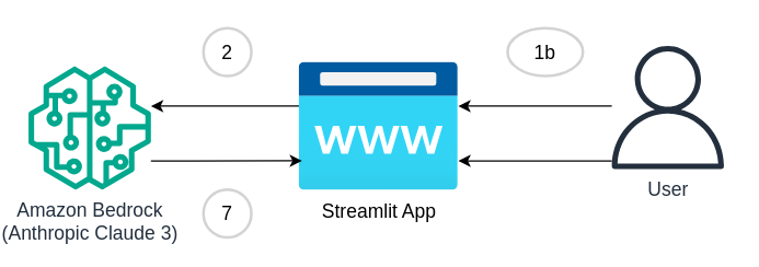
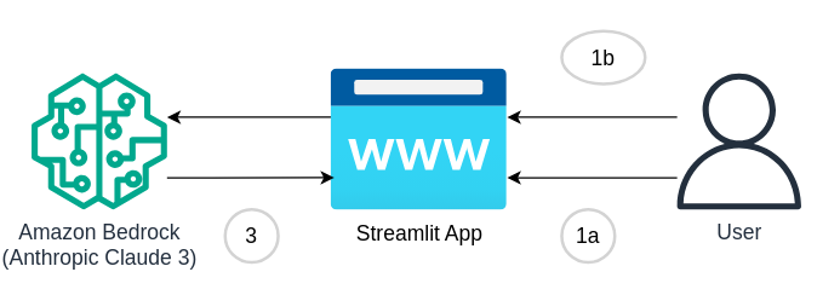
  <mxCell id="0" />
  <mxCell id="1" parent="0" />
  <mxCell id="2" value="Amazon Bedrock&lt;div style=&quot;font-size: 14px;&quot;&gt;(Anthropic Claude 3)&lt;/div&gt;" style="sketch=0;outlineConnect=0;fontColor=#232F3E;gradientColor=none;fillColor=#01A88D;strokeColor=none;dashed=0;verticalLabelPosition=bottom;verticalAlign=top;align=center;html=1;fontSize=14;fontStyle=0;aspect=fixed;pointerEvents=1;shape=mxgraph.aws4.sagemaker_model;allowArrows=1;snapToPoint=1;" vertex="1" parent="1"><mxGeometry x="20" y="48" width="90" height="90" as="geometry" /></mxCell>
  <mxCell id="3" style="edgeStyle=orthogonalEdgeStyle;rounded=0;orthogonalLoop=1;jettySize=auto;html=1;startArrow=classic;startFill=1;endArrow=none;endFill=0;" edge="1" parent="1" source="5" target="7"><mxGeometry relative="1" as="geometry"><Array as="points"><mxPoint x="360" y="117" /><mxPoint x="360" y="117" /></Array></mxGeometry></mxCell>
  <mxCell id="4" style="edgeStyle=orthogonalEdgeStyle;rounded=0;orthogonalLoop=1;jettySize=auto;html=1;" edge="1" parent="1" source="5" target="2"><mxGeometry relative="1" as="geometry"><Array as="points"><mxPoint x="190" y="77" /><mxPoint x="190" y="77" /></Array></mxGeometry></mxCell>
  <mxCell id="5" value="Streamlit App" style="image;aspect=fixed;html=1;points=[];align=center;fontSize=14;image=img/lib/azure2/app_services/App_Service_Domains.svg;allowArrows=1;snapToPoint=1;" vertex="1" parent="1"><mxGeometry x="218" y="45" width="116" height="93.82" as="geometry" /></mxCell>
  <mxCell id="6" style="edgeStyle=orthogonalEdgeStyle;rounded=0;orthogonalLoop=1;jettySize=auto;html=1;" edge="1" parent="1" source="7" target="5"><mxGeometry relative="1" as="geometry"><Array as="points"><mxPoint x="420" y="77" /><mxPoint x="420" y="77" /></Array></mxGeometry></mxCell>
- <mxCell id="7" value="User" style="sketch=0;outlineConnect=0;fontColor=#232F3E;gradientColor=none;fillColor=#232F3D;strokeColor=none;dashed=0;verticalLabelPosition=bottom;verticalAlign=top;align=center;html=1;fontSize=14;fontStyle=0;aspect=fixed;pointerEvents=1;shape=mxgraph.aws4.user;" vertex="1" parent="1"><mxGeometry x="442" y="33" width="90" height="90" as="geometry" /></mxCell>
+ <mxCell id="7" value="User" style="sketch=0;outlineConnect=0;fontColor=#232F3E;gradientColor=none;fillColor=#232F3D;strokeColor=none;dashed=0;verticalLabelPosition=bottom;verticalAlign=top;align=center;html=1;fontSize=14;fontStyle=0;aspect=fixed;pointerEvents=1;shape=mxgraph.aws4.user;" vertex="1" parent="1"><mxGeometry x="442" y="48" width="90" height="90" as="geometry" /></mxCell>
  <mxCell id="8" style="edgeStyle=orthogonalEdgeStyle;rounded=0;orthogonalLoop=1;jettySize=auto;html=1;entryX=0.017;entryY=0.767;entryDx=0;entryDy=0;entryPerimeter=0;" edge="1" parent="1" source="2" target="5"><mxGeometry relative="1" as="geometry"><Array as="points"><mxPoint x="140" y="117" /><mxPoint x="140" y="117" /></Array></mxGeometry></mxCell>
- <mxCell id="9" value="2" style="ellipse;whiteSpace=wrap;html=1;aspect=fixed;fillColor=none;strokeColor=#d3d3d3;strokeWidth=2;fontSize=14;" vertex="1" parent="1"><mxGeometry x="148" y="20" width="35" height="35" as="geometry" /></mxCell>
- <mxCell id="10" value="7" style="ellipse;whiteSpace=wrap;html=1;aspect=fixed;fillColor=none;strokeColor=#d3d3d3;strokeWidth=2;fontSize=14;" vertex="1" parent="1"><mxGeometry x="148" y="138" width="35" height="35" as="geometry" /></mxCell>
+ <mxCell id="10" value="3" style="ellipse;whiteSpace=wrap;html=1;aspect=fixed;fillColor=none;strokeColor=#d3d3d3;strokeWidth=2;fontSize=14;" vertex="1" parent="1"><mxGeometry x="148" y="138" width="35" height="35" as="geometry" /></mxCell>
  <mxCell id="11" value="1b" style="ellipse;whiteSpace=wrap;html=1;aspect=fixed;fillColor=none;strokeColor=#d3d3d3;strokeWidth=2;fontSize=14;" vertex="1" parent="1"><mxGeometry x="370" y="20" width="55" height="35" as="geometry" /></mxCell>
+ <mxCell id="12" value="1a" style="ellipse;whiteSpace=wrap;html=1;aspect=fixed;fillColor=none;strokeColor=#d3d3d3;strokeWidth=2;fontSize=14;" vertex="1" parent="1"><mxGeometry x="370" y="138" width="35" height="35" as="geometry" /></mxCell>
